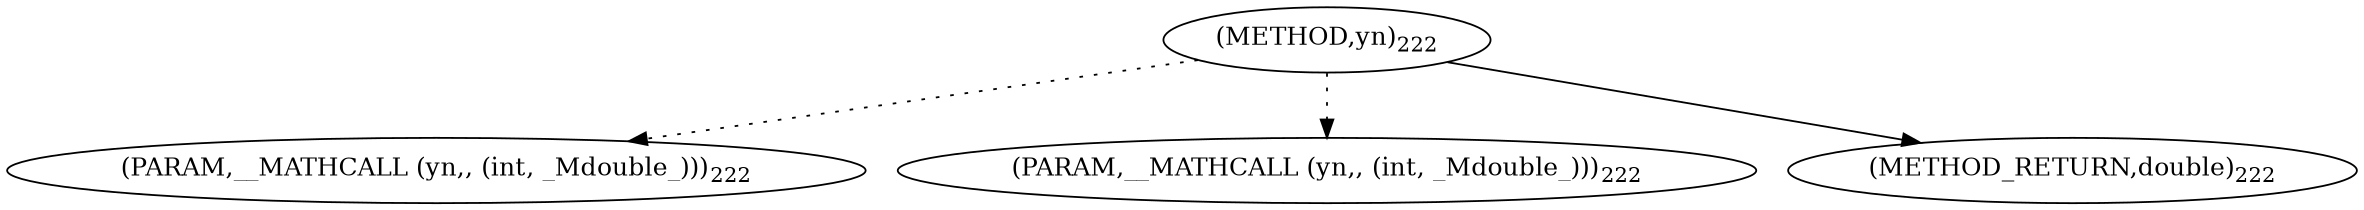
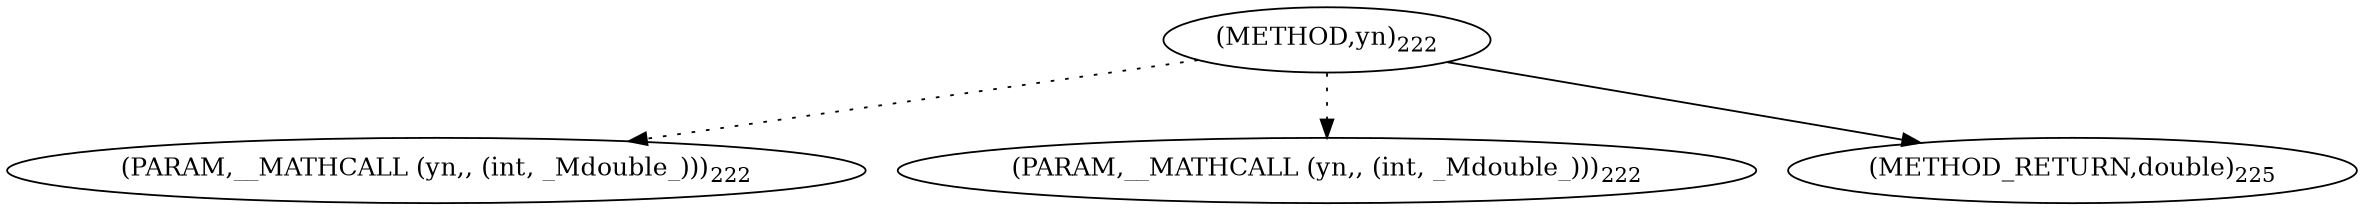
  digraph {
    edge [style=dotted]
    n1 [label=<(METHOD,yn)<SUB>222</SUB>>]
    n2 [label=<(PARAM,__MATHCALL (yn,, (int, _Mdouble_)))<SUB>222</SUB>>]
    n3 [label=<(PARAM,__MATHCALL (yn,, (int, _Mdouble_)))<SUB>222</SUB>>]
-   n4 [label=<(METHOD_RETURN,double)<SUB>222</SUB>>]
+   n4 [label=<(METHOD_RETURN,double)<SUB>225</SUB>>]
    n1 -> n2
    n1 -> n3
    n1 -> n4 [style=solid]
  }
